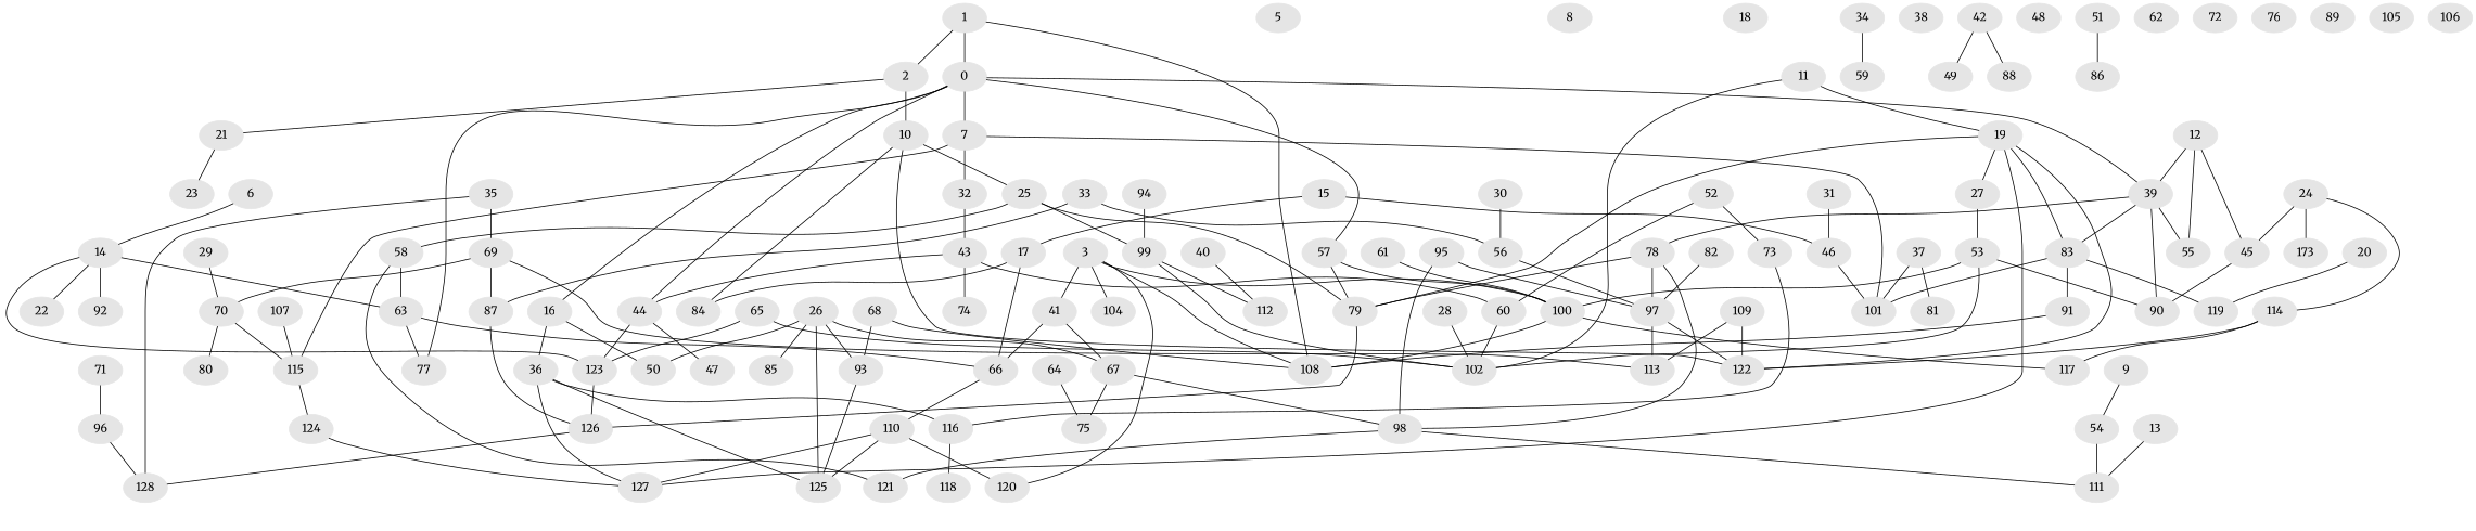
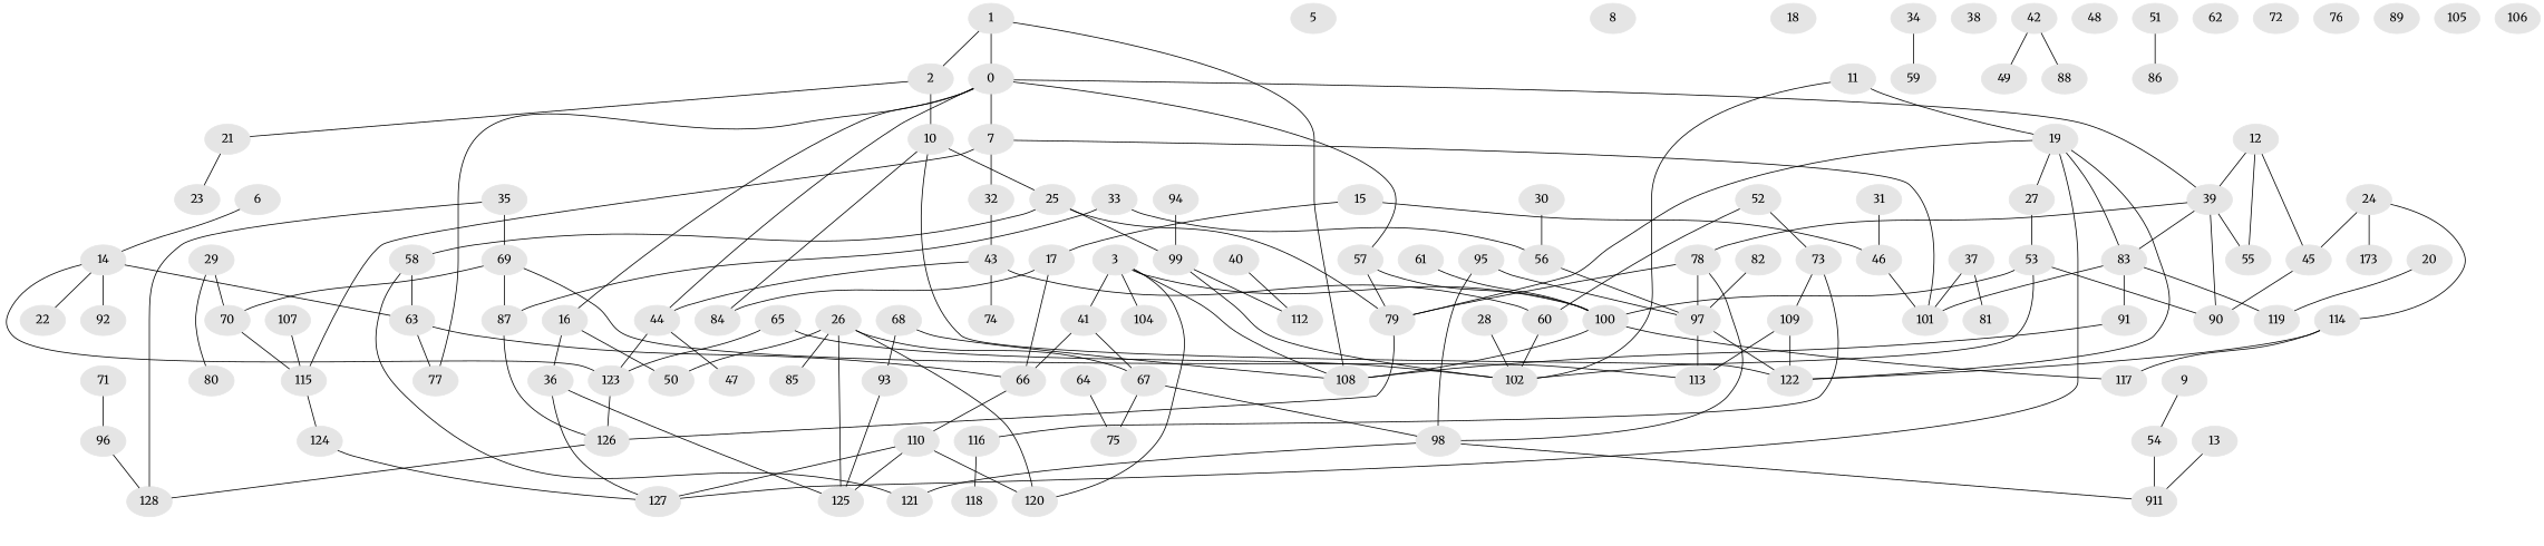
  graph {
    fontname=Merriweather
    node [color=gray90 fontname=Merriweather style=filled]
    edge [fontname=Merriweather]
    1
    2
    n3 [label=0]
    108
    10
    21
    7
    16
    39
    44
    57
    77
    25
    84
    122
    23
    3
    41
    100
    104
    120
    66
    67
    117
    32
    101
    115
    36
    50
    55
    83
    78
    90
    123
    47
    79
    5
    6
    14
    22
    63
    92
    43
    124
    8
    9
    54
-   111
+   111 [label=911]
    58
    99
    11
    19
    102
    27
    127
    12
    45
    13
    126
    15
    17
    46
    125
    116
    110
    18
    53
    119
    91
    20
    24
    n72 [label=173]
    114
    121
    112
    26
    85
    75
    98
    28
    29
    70
    80
    30
    56
    97
    31
    60
    74
    33
    87
    34
    59
    35
    69
    128
    113
    118
    37
    81
    38
    40
    42
    49
    88
    48
    51
    86
    52
    73
    109
    61
    62
    64
    65
    68
    93
    71
    96
    72
    76
    82
    89
    94
    95
    105
    106
    107
    1 -- 2
    1 -- n3
    1 -- 108
    2 -- 10
    2 -- 21
    n3 -- 7
    n3 -- 16
    n3 -- 39
    n3 -- 44
    n3 -- 57
    n3 -- 77
    10 -- 25
    10 -- 84
    10 -- 122
    21 -- 23
    7 -- 32
    7 -- 101
    7 -- 115
    16 -- 36
    16 -- 50
    39 -- 55
    39 -- 83
    39 -- 78
    39 -- 90
    44 -- 123
    44 -- 47
    57 -- 100
    57 -- 79
    25 -- 79
    25 -- 58
    25 -- 99
    3 -- 108
    3 -- 41
    3 -- 100
    3 -- 104
    3 -- 120
    41 -- 66
    41 -- 67
    100 -- 108
    100 -- 117
    66 -- 110
    67 -- 75
    67 -- 98
    32 -- 43
    115 -- 124
    36 -- 127
    36 -- 125
-   36 -- 116
    83 -- 101
    83 -- 119
    83 -- 91
    78 -- 79
    78 -- 98
    78 -- 97
    123 -- 126
    79 -- 126
    6 -- 14
    14 -- 123
    14 -- 22
    14 -- 63
    14 -- 92
    63 -- 77
    63 -- 66
    43 -- 44
    43 -- 60
    43 -- 74
    124 -- 127
    9 -- 54
    54 -- 111
    58 -- 63
    58 -- 121
    99 -- 102
    99 -- 112
    11 -- 19
    11 -- 102
    19 -- 122
    19 -- 83
    19 -- 79
    19 -- 27
    19 -- 127
    27 -- 53
    12 -- 39
    12 -- 55
    12 -- 45
    45 -- 90
    13 -- 111
    126 -- 128
    15 -- 17
    15 -- 46
    17 -- 84
    17 -- 66
    46 -- 101
    116 -- 118
    110 -- 120
    110 -- 127
    110 -- 125
    53 -- 100
    53 -- 90
    53 -- 102
    91 -- 108
    20 -- 119
    24 -- 45
    24 -- n72
    24 -- 114
    114 -- 122
    114 -- 117
-   26 -- 93
+   26 -- 120
    26 -- 67
    26 -- 50
    26 -- 125
    26 -- 85
    98 -- 111
    98 -- 121
    28 -- 102
    29 -- 70
    70 -- 115
-   70 -- 80
+   29 -- 80
    30 -- 56
    56 -- 97
    97 -- 122
    97 -- 113
    31 -- 46
    60 -- 102
    33 -- 56
    33 -- 87
    87 -- 126
    34 -- 59
    35 -- 69
    35 -- 128
    69 -- 70
    69 -- 87
    69 -- 113
    37 -- 101
    37 -- 81
    40 -- 112
    42 -- 49
    42 -- 88
    51 -- 86
    52 -- 60
    52 -- 73
    73 -- 116
+   73 -- 109
    109 -- 122
    109 -- 113
    61 -- 100
    64 -- 75
    65 -- 123
    65 -- 102
    68 -- 108
    68 -- 93
    93 -- 125
    71 -- 96
    96 -- 128
    82 -- 97
    94 -- 99
    95 -- 98
    95 -- 97
    107 -- 115
  }
